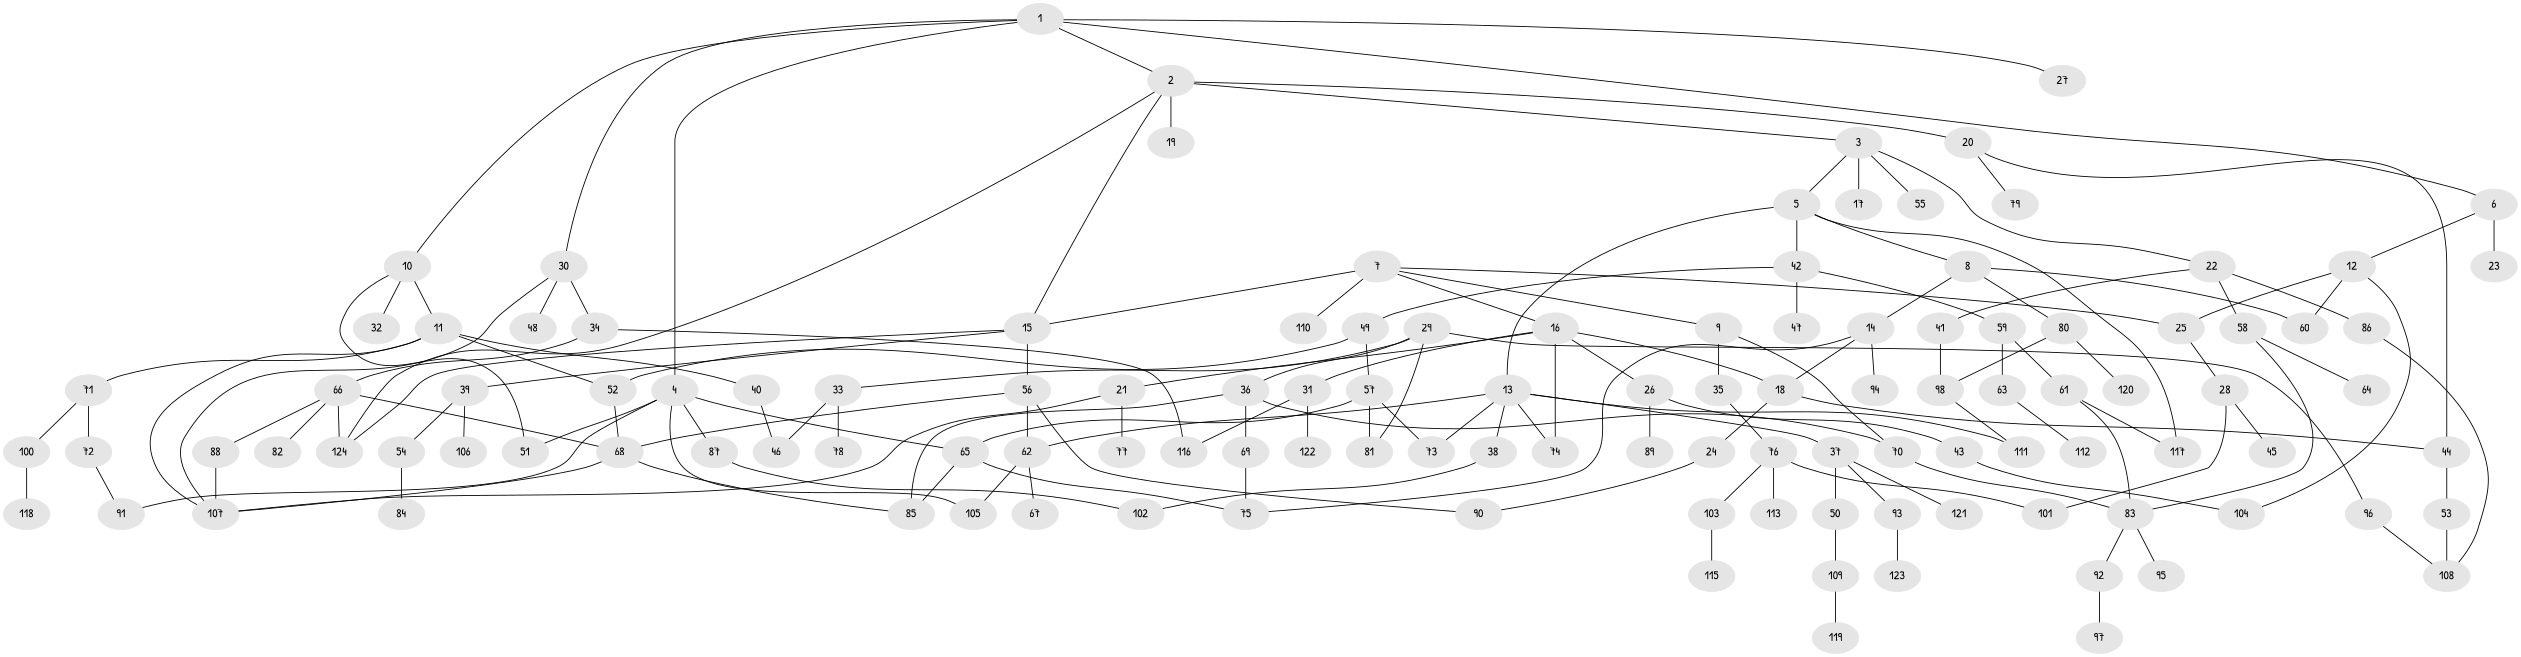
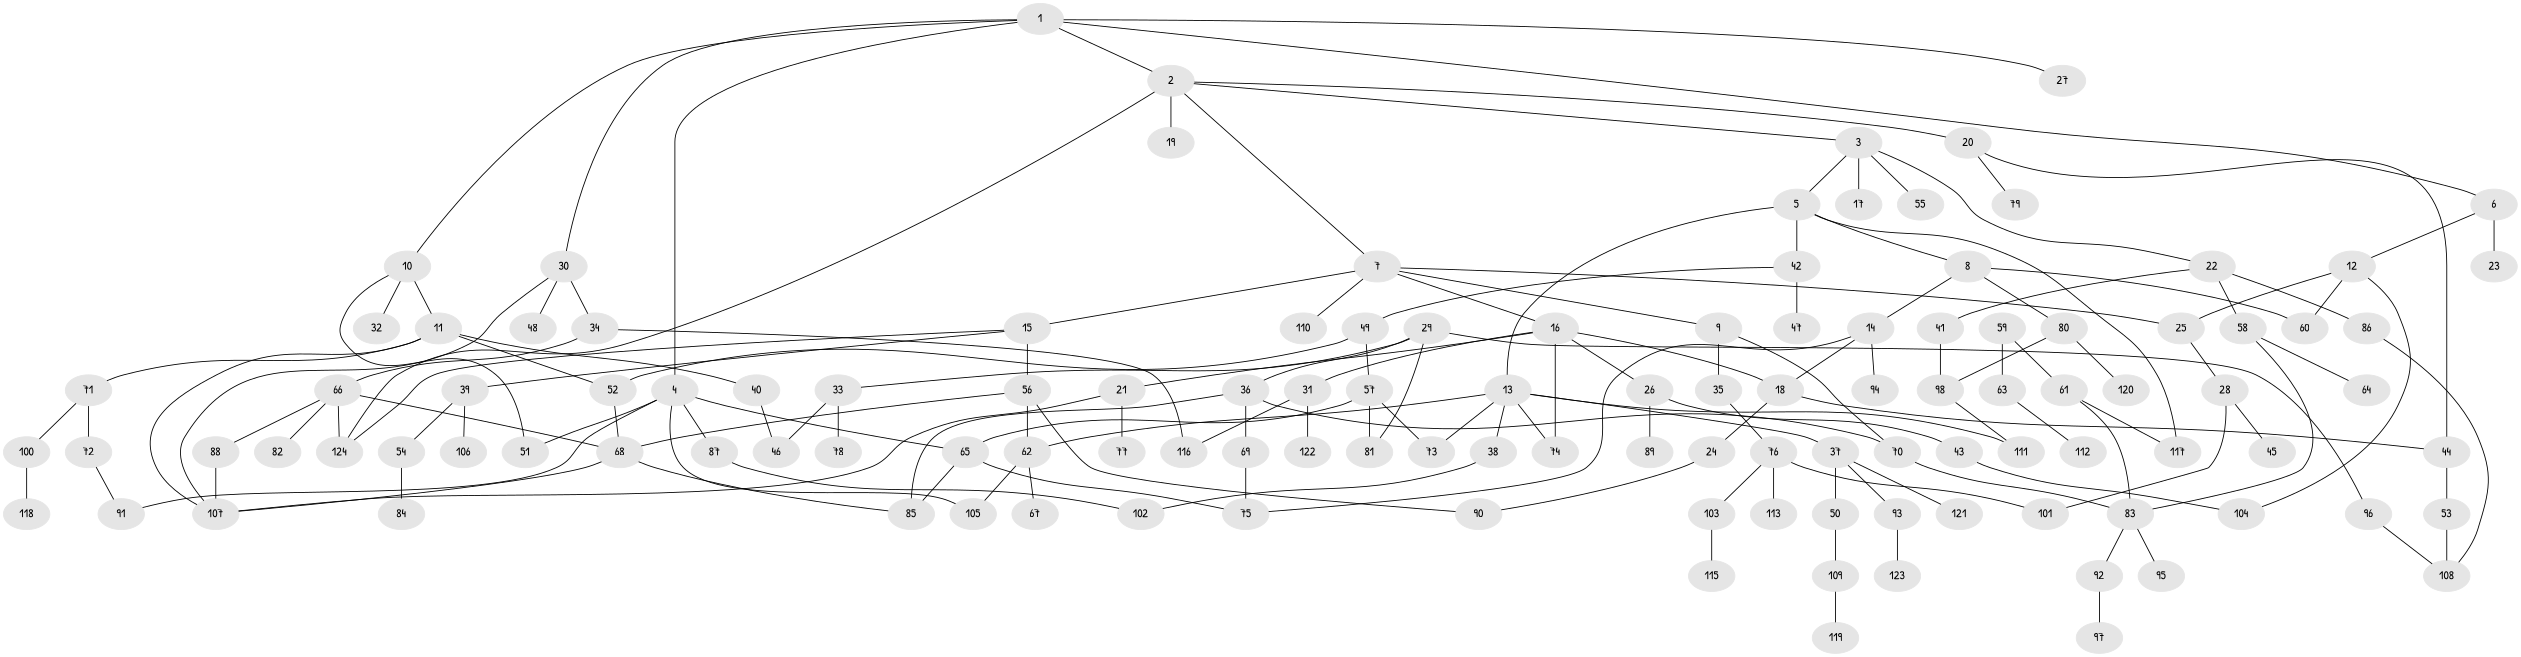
  graph {
    fontname="Patrick Hand"
    node [color=gray90 fontname="Patrick Hand" style=filled]
    edge [fontname="Patrick Hand"]
    1
    2
    4
    6
    10
    27
    30
    3
    7
    19
    20
    124
    51
    65
    87
    91
    105
    12
    23
    11
    32
    107
    34
    48
    5
    17
    22
    55
    9
    15
    16
    25
    110
    44
    79
    8
    13
    42
    117
    41
    58
    86
    75
    85
    102
    14
    60
    80
    37
    38
    62
    73
    74
    111
    47
    49
    59
    104
    35
    70
    39
    56
    31
    18
    21
    26
    28
    94
    116
    122
    98
    120
    76
    83
    40
    52
    71
    46
    68
    72
    100
    50
    93
    121
    67
    24
    29
    33
    36
    81
    96
    54
    106
    90
    77
    43
    89
    53
    64
    108
    45
    101
    78
    69
    66
    82
    88
    103
    113
    109
    123
    84
    57
    61
    63
    119
    92
    95
    112
    118
    115
    97
    1 -- 2
    1 -- 4
    1 -- 6
    1 -- 10
    1 -- 27
    1 -- 30
    2 -- 3
-   2 -- 15
+   2 -- 7
    2 -- 19
    2 -- 20
    2 -- 124
    4 -- 51
    4 -- 65
    4 -- 87
    4 -- 91
    4 -- 105
    6 -- 12
    6 -- 23
    10 -- 51
    10 -- 11
    10 -- 32
    30 -- 107
    30 -- 34
    30 -- 48
    3 -- 5
    3 -- 17
    3 -- 22
    3 -- 55
    7 -- 9
    7 -- 15
    7 -- 16
    7 -- 25
    7 -- 110
    20 -- 44
    20 -- 79
    65 -- 75
    65 -- 85
    87 -- 102
    12 -- 25
    12 -- 60
    12 -- 104
    11 -- 107
    11 -- 40
    11 -- 52
    11 -- 71
    34 -- 116
    34 -- 66
    5 -- 8
    5 -- 13
    5 -- 42
    5 -- 117
    22 -- 41
    22 -- 58
    22 -- 86
    9 -- 35
    9 -- 70
    15 -- 124
    15 -- 39
    15 -- 56
    16 -- 74
    16 -- 31
    16 -- 18
    16 -- 21
    16 -- 26
    25 -- 28
    44 -- 53
    8 -- 14
    8 -- 60
    8 -- 80
    13 -- 37
    13 -- 38
    13 -- 62
    13 -- 73
    13 -- 74
    13 -- 111
    42 -- 47
    42 -- 49
-   42 -- 59
    41 -- 98
    58 -- 83
    58 -- 64
    86 -- 108
    14 -- 75
    14 -- 18
    14 -- 94
    80 -- 98
    80 -- 120
    37 -- 50
    37 -- 93
    37 -- 121
    38 -- 102
    62 -- 105
    62 -- 67
    49 -- 52
    49 -- 57
    59 -- 61
    59 -- 63
    35 -- 76
    70 -- 83
    39 -- 54
    39 -- 106
    56 -- 62
    56 -- 68
    56 -- 90
    31 -- 116
    31 -- 122
    18 -- 44
    18 -- 24
    21 -- 107
    21 -- 77
    26 -- 43
    26 -- 89
    28 -- 45
    28 -- 101
    98 -- 111
    76 -- 101
    76 -- 103
    76 -- 113
    83 -- 92
    83 -- 95
    40 -- 46
    52 -- 68
    71 -- 72
    71 -- 100
    68 -- 107
    68 -- 85
    72 -- 91
    100 -- 118
    50 -- 109
    93 -- 123
    24 -- 90
    29 -- 33
    29 -- 36
    29 -- 81
    29 -- 96
    33 -- 46
    33 -- 78
    36 -- 85
    36 -- 70
    36 -- 69
    96 -- 108
    54 -- 84
    43 -- 104
    53 -- 108
    69 -- 75
    66 -- 124
    66 -- 68
    66 -- 82
    66 -- 88
    88 -- 107
    103 -- 115
    109 -- 119
    57 -- 65
    57 -- 73
    57 -- 81
    61 -- 117
    61 -- 83
    63 -- 112
    92 -- 97
  }
